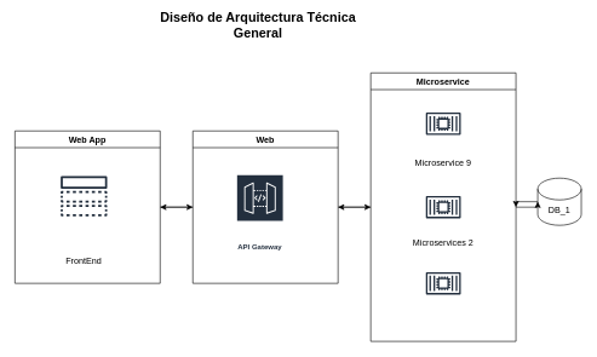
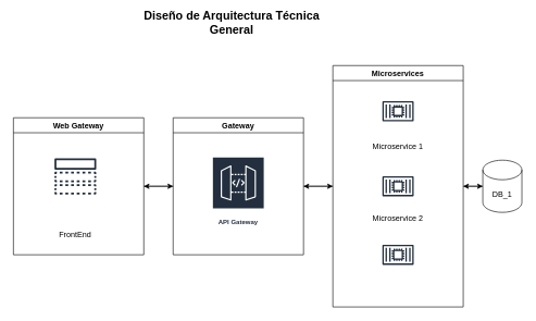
  <mxCell id="0" />
  <mxCell id="1" parent="0" />
  <mxCell id="2" value="Diseño de Arquitectura Técnica&lt;div&gt;General&lt;/div&gt;" style="text;html=1;align=center;verticalAlign=middle;whiteSpace=wrap;rounded=0;fontSize=18;fontStyle=1" parent="1" vertex="1"><mxGeometry x="150" y="20" width="410" height="30" as="geometry" /></mxCell>
  <mxCell id="3" style="edgeStyle=orthogonalEdgeStyle;rounded=0;orthogonalLoop=1;jettySize=auto;html=1;entryX=0;entryY=0.5;entryDx=0;entryDy=0;" parent="1" source="4" target="9" edge="1"><mxGeometry relative="1" as="geometry" /></mxCell>
- <mxCell id="4" value="Web App" style="swimlane;whiteSpace=wrap;html=1;" parent="1" vertex="1"><mxGeometry x="20" y="180" width="200" height="210" as="geometry" /></mxCell>
+ <mxCell id="4" value="Web Gateway" style="swimlane;whiteSpace=wrap;html=1;" parent="1" vertex="1"><mxGeometry x="20" y="180" width="200" height="210" as="geometry" /></mxCell>
  <mxCell id="5" value="FrontEnd" style="text;html=1;align=center;verticalAlign=middle;whiteSpace=wrap;rounded=0;" parent="4" vertex="1"><mxGeometry x="35" y="165" width="120" height="30" as="geometry" /></mxCell>
  <mxCell id="6" value="" style="sketch=0;outlineConnect=0;fontColor=#232F3E;gradientColor=none;strokeColor=#232F3E;fillColor=#ffffff;dashed=0;verticalLabelPosition=bottom;verticalAlign=top;align=center;html=1;fontSize=12;fontStyle=0;aspect=fixed;shape=mxgraph.aws4.resourceIcon;resIcon=mxgraph.aws4.topic;" parent="4" vertex="1"><mxGeometry x="55" y="50" width="80" height="80" as="geometry" /></mxCell>
  <mxCell id="7" style="edgeStyle=orthogonalEdgeStyle;rounded=0;orthogonalLoop=1;jettySize=auto;html=1;entryX=0;entryY=0.5;entryDx=0;entryDy=0;" parent="1" source="9" target="12" edge="1"><mxGeometry relative="1" as="geometry" /></mxCell>
  <mxCell id="8" style="edgeStyle=orthogonalEdgeStyle;rounded=0;orthogonalLoop=1;jettySize=auto;html=1;exitX=0;exitY=0.5;exitDx=0;exitDy=0;entryX=1;entryY=0.5;entryDx=0;entryDy=0;" parent="1" source="9" target="4" edge="1"><mxGeometry relative="1" as="geometry" /></mxCell>
- <mxCell id="9" value="Web" style="swimlane;whiteSpace=wrap;html=1;" parent="1" vertex="1"><mxGeometry x="265" y="180" width="200" height="210" as="geometry" /></mxCell>
- <mxCell id="10" value="API Gateway" style="sketch=0;outlineConnect=0;fontColor=#232F3E;gradientColor=none;strokeColor=#ffffff;fillColor=#232F3E;dashed=0;verticalLabelPosition=middle;verticalAlign=bottom;align=center;html=1;whiteSpace=wrap;fontSize=10;fontStyle=1;spacing=3;shape=mxgraph.aws4.productIcon;prIcon=mxgraph.aws4.api_gateway;" parent="9" vertex="1"><mxGeometry x="60" y="60" width="65" height="110" as="geometry" /></mxCell>
+ <mxCell id="9" value="Gateway" style="swimlane;whiteSpace=wrap;html=1;" parent="1" vertex="1"><mxGeometry x="265" y="180" width="200" height="210" as="geometry" /></mxCell>
+ <mxCell id="10" value="API Gateway" style="sketch=0;outlineConnect=0;fontColor=#232F3E;gradientColor=none;strokeColor=#ffffff;fillColor=#232F3E;dashed=0;verticalLabelPosition=middle;verticalAlign=bottom;align=center;html=1;whiteSpace=wrap;fontSize=10;fontStyle=1;spacing=3;shape=mxgraph.aws4.productIcon;prIcon=mxgraph.aws4.api_gateway;" parent="9" vertex="1"><mxGeometry x="60" y="60" width="80" height="110" as="geometry" /></mxCell>
  <mxCell id="11" style="edgeStyle=orthogonalEdgeStyle;rounded=0;orthogonalLoop=1;jettySize=auto;html=1;entryX=1;entryY=0.5;entryDx=0;entryDy=0;" parent="1" source="12" target="9" edge="1"><mxGeometry relative="1" as="geometry" /></mxCell>
- <mxCell id="12" value="Microservice" style="swimlane;whiteSpace=wrap;html=1;" parent="1" vertex="1"><mxGeometry x="510" y="100" width="200" height="370" as="geometry" /></mxCell>
- <mxCell id="13" value="Microservice 9" style="text;html=1;align=center;verticalAlign=middle;whiteSpace=wrap;rounded=0;" parent="12" vertex="1"><mxGeometry x="40" y="110" width="120" height="30" as="geometry" /></mxCell>
- <mxCell id="14" value="Microservices 2" style="text;html=1;align=center;verticalAlign=middle;whiteSpace=wrap;rounded=0;" parent="12" vertex="1"><mxGeometry x="40" y="220" width="120" height="30" as="geometry" /></mxCell>
+ <mxCell id="12" value="Microservices" style="swimlane;whiteSpace=wrap;html=1;" parent="1" vertex="1"><mxGeometry x="510" y="100" width="200" height="370" as="geometry" /></mxCell>
+ <mxCell id="13" value="Microservice 1" style="text;html=1;align=center;verticalAlign=middle;whiteSpace=wrap;rounded=0;" parent="12" vertex="1"><mxGeometry x="40" y="110" width="120" height="30" as="geometry" /></mxCell>
+ <mxCell id="14" value="Microservice 2" style="text;html=1;align=center;verticalAlign=middle;whiteSpace=wrap;rounded=0;" parent="12" vertex="1"><mxGeometry x="40" y="220" width="120" height="30" as="geometry" /></mxCell>
  <mxCell id="15" value="" style="sketch=0;outlineConnect=0;fontColor=#232F3E;gradientColor=none;strokeColor=#232F3E;fillColor=#ffffff;dashed=0;verticalLabelPosition=bottom;verticalAlign=top;align=center;html=1;fontSize=12;fontStyle=0;aspect=fixed;shape=mxgraph.aws4.resourceIcon;resIcon=mxgraph.aws4.container_2;" parent="12" vertex="1"><mxGeometry x="70" y="40" width="60" height="60" as="geometry" /></mxCell>
  <mxCell id="16" value="" style="sketch=0;outlineConnect=0;fontColor=#232F3E;gradientColor=none;strokeColor=#232F3E;fillColor=#ffffff;dashed=0;verticalLabelPosition=bottom;verticalAlign=top;align=center;html=1;fontSize=12;fontStyle=0;aspect=fixed;shape=mxgraph.aws4.resourceIcon;resIcon=mxgraph.aws4.container_2;" parent="12" vertex="1"><mxGeometry x="70" y="155" width="60" height="60" as="geometry" /></mxCell>
  <mxCell id="17" value="" style="sketch=0;outlineConnect=0;fontColor=#232F3E;gradientColor=none;strokeColor=#232F3E;fillColor=#ffffff;dashed=0;verticalLabelPosition=bottom;verticalAlign=top;align=center;html=1;fontSize=12;fontStyle=0;aspect=fixed;shape=mxgraph.aws4.resourceIcon;resIcon=mxgraph.aws4.container_2;" parent="12" vertex="1"><mxGeometry x="70" y="260" width="60" height="60" as="geometry" /></mxCell>
  <mxCell id="18" style="edgeStyle=orthogonalEdgeStyle;rounded=0;orthogonalLoop=1;jettySize=auto;html=1;exitX=0;exitY=0.5;exitDx=0;exitDy=0;exitPerimeter=0;entryX=1;entryY=0.5;entryDx=0;entryDy=0;" parent="1" source="19" target="12" edge="1"><mxGeometry relative="1" as="geometry" /></mxCell>
- <mxCell id="19" value="DB_1" style="shape=cylinder3;whiteSpace=wrap;html=1;boundedLbl=1;backgroundOutline=1;size=15;" parent="1" vertex="1"><mxGeometry x="740" y="245" width="60" height="65" as="geometry" /></mxCell>
+ <mxCell id="19" value="DB_1" style="shape=cylinder3;whiteSpace=wrap;html=1;boundedLbl=1;backgroundOutline=1;size=15;" parent="1" vertex="1"><mxGeometry x="740" y="245" width="60" height="80" as="geometry" /></mxCell>
  <mxCell id="20" style="edgeStyle=orthogonalEdgeStyle;rounded=0;orthogonalLoop=1;jettySize=auto;html=1;exitX=1;exitY=0.5;exitDx=0;exitDy=0;entryX=0;entryY=0.5;entryDx=0;entryDy=0;entryPerimeter=0;" parent="1" source="12" target="19" edge="1"><mxGeometry relative="1" as="geometry" /></mxCell>
